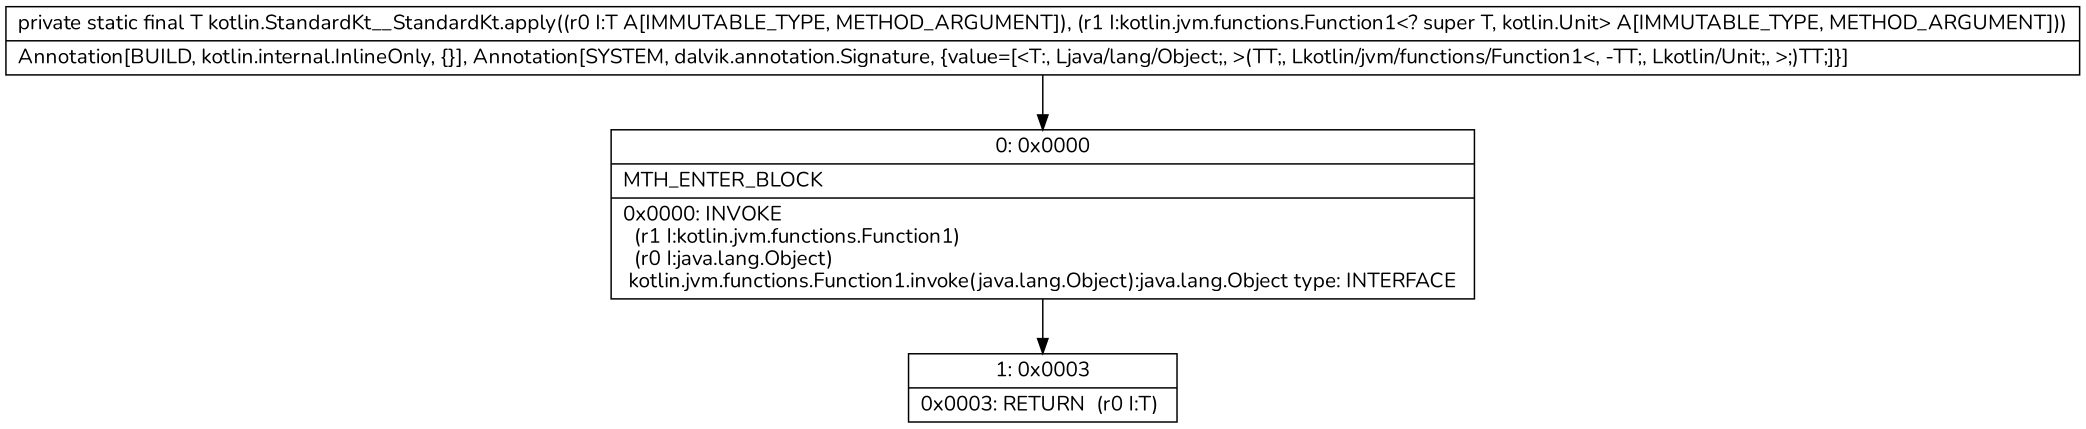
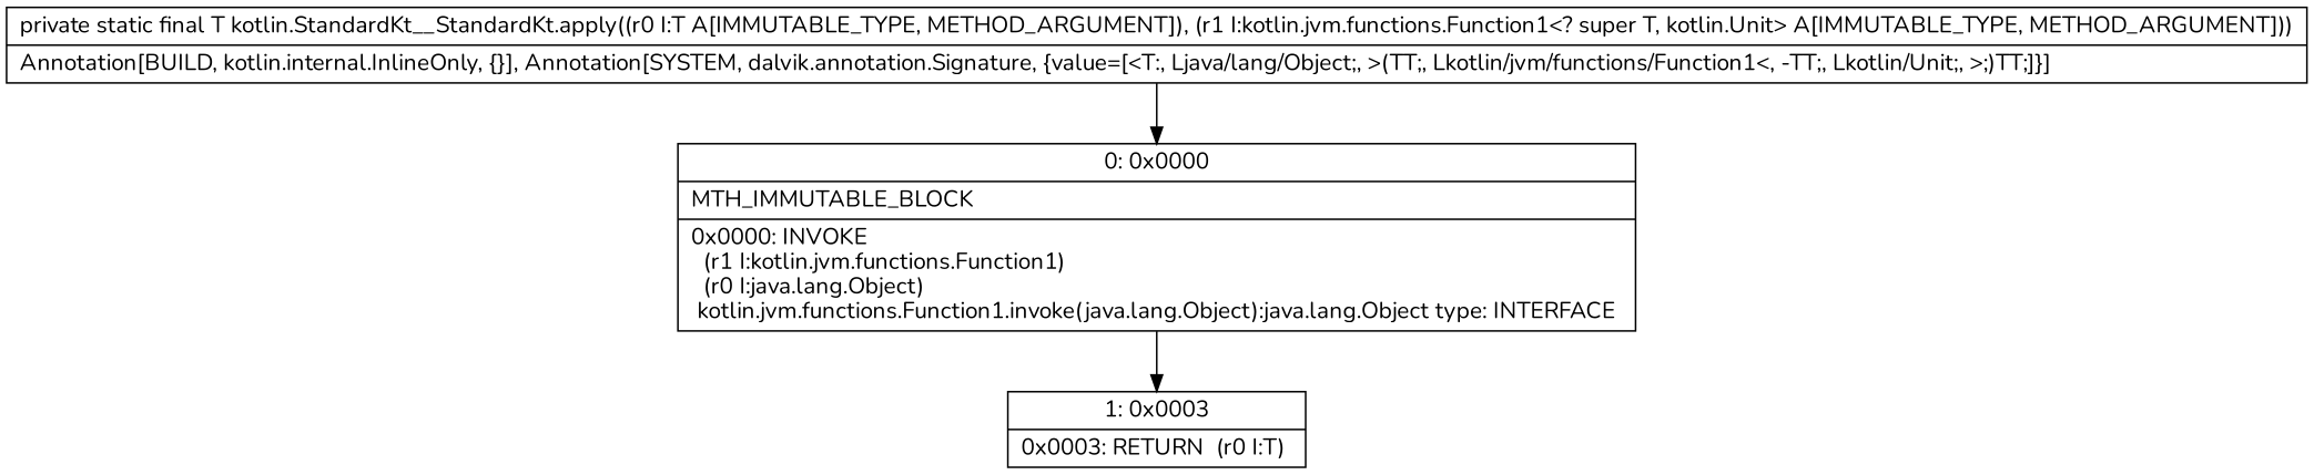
  digraph {
    fontname=Nunito
    node [shape=record fontname=Nunito]
    edge [fontname=Nunito]
-   n1 [label="{0\:\ 0x0000|MTH_ENTER_BLOCK\l|0x0000: INVOKE  \l  (r1 I:kotlin.jvm.functions.Function1)\l  (r0 I:java.lang.Object)\l kotlin.jvm.functions.Function1.invoke(java.lang.Object):java.lang.Object type: INTERFACE \l}"]
+   n1 [label="{0\:\ 0x0000|MTH_IMMUTABLE_BLOCK\l|0x0000: INVOKE  \l  (r1 I:kotlin.jvm.functions.Function1)\l  (r0 I:java.lang.Object)\l kotlin.jvm.functions.Function1.invoke(java.lang.Object):java.lang.Object type: INTERFACE \l}"]
    n2 [label="{1\:\ 0x0003|0x0003: RETURN  (r0 I:T) \l}"]
    n3 [label="{private static final T kotlin.StandardKt__StandardKt.apply((r0 I:T A[IMMUTABLE_TYPE, METHOD_ARGUMENT]), (r1 I:kotlin.jvm.functions.Function1\<? super T, kotlin.Unit\> A[IMMUTABLE_TYPE, METHOD_ARGUMENT]))  | Annotation[BUILD, kotlin.internal.InlineOnly, \{\}], Annotation[SYSTEM, dalvik.annotation.Signature, \{value=[\<T:, Ljava\/lang\/Object;, \>(TT;, Lkotlin\/jvm\/functions\/Function1\<, \-TT;, Lkotlin\/Unit;, \>;)TT;]\}]\l}"]
    n1 -> n2
    n3 -> n1
  }
